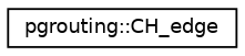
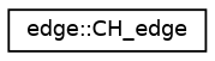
  digraph {
    rankdir=LR
-   n1 [color=black fillcolor=white fontname=Helvetica fontsize=10 height=0.2 label="pgrouting::CH_edge" shape=record style=filled width=0.4]
+   n1 [color=black fillcolor=white fontname=Helvetica fontsize=10 height=0.2 label="edge::CH_edge" shape=record style=filled width=0.4]
  }
